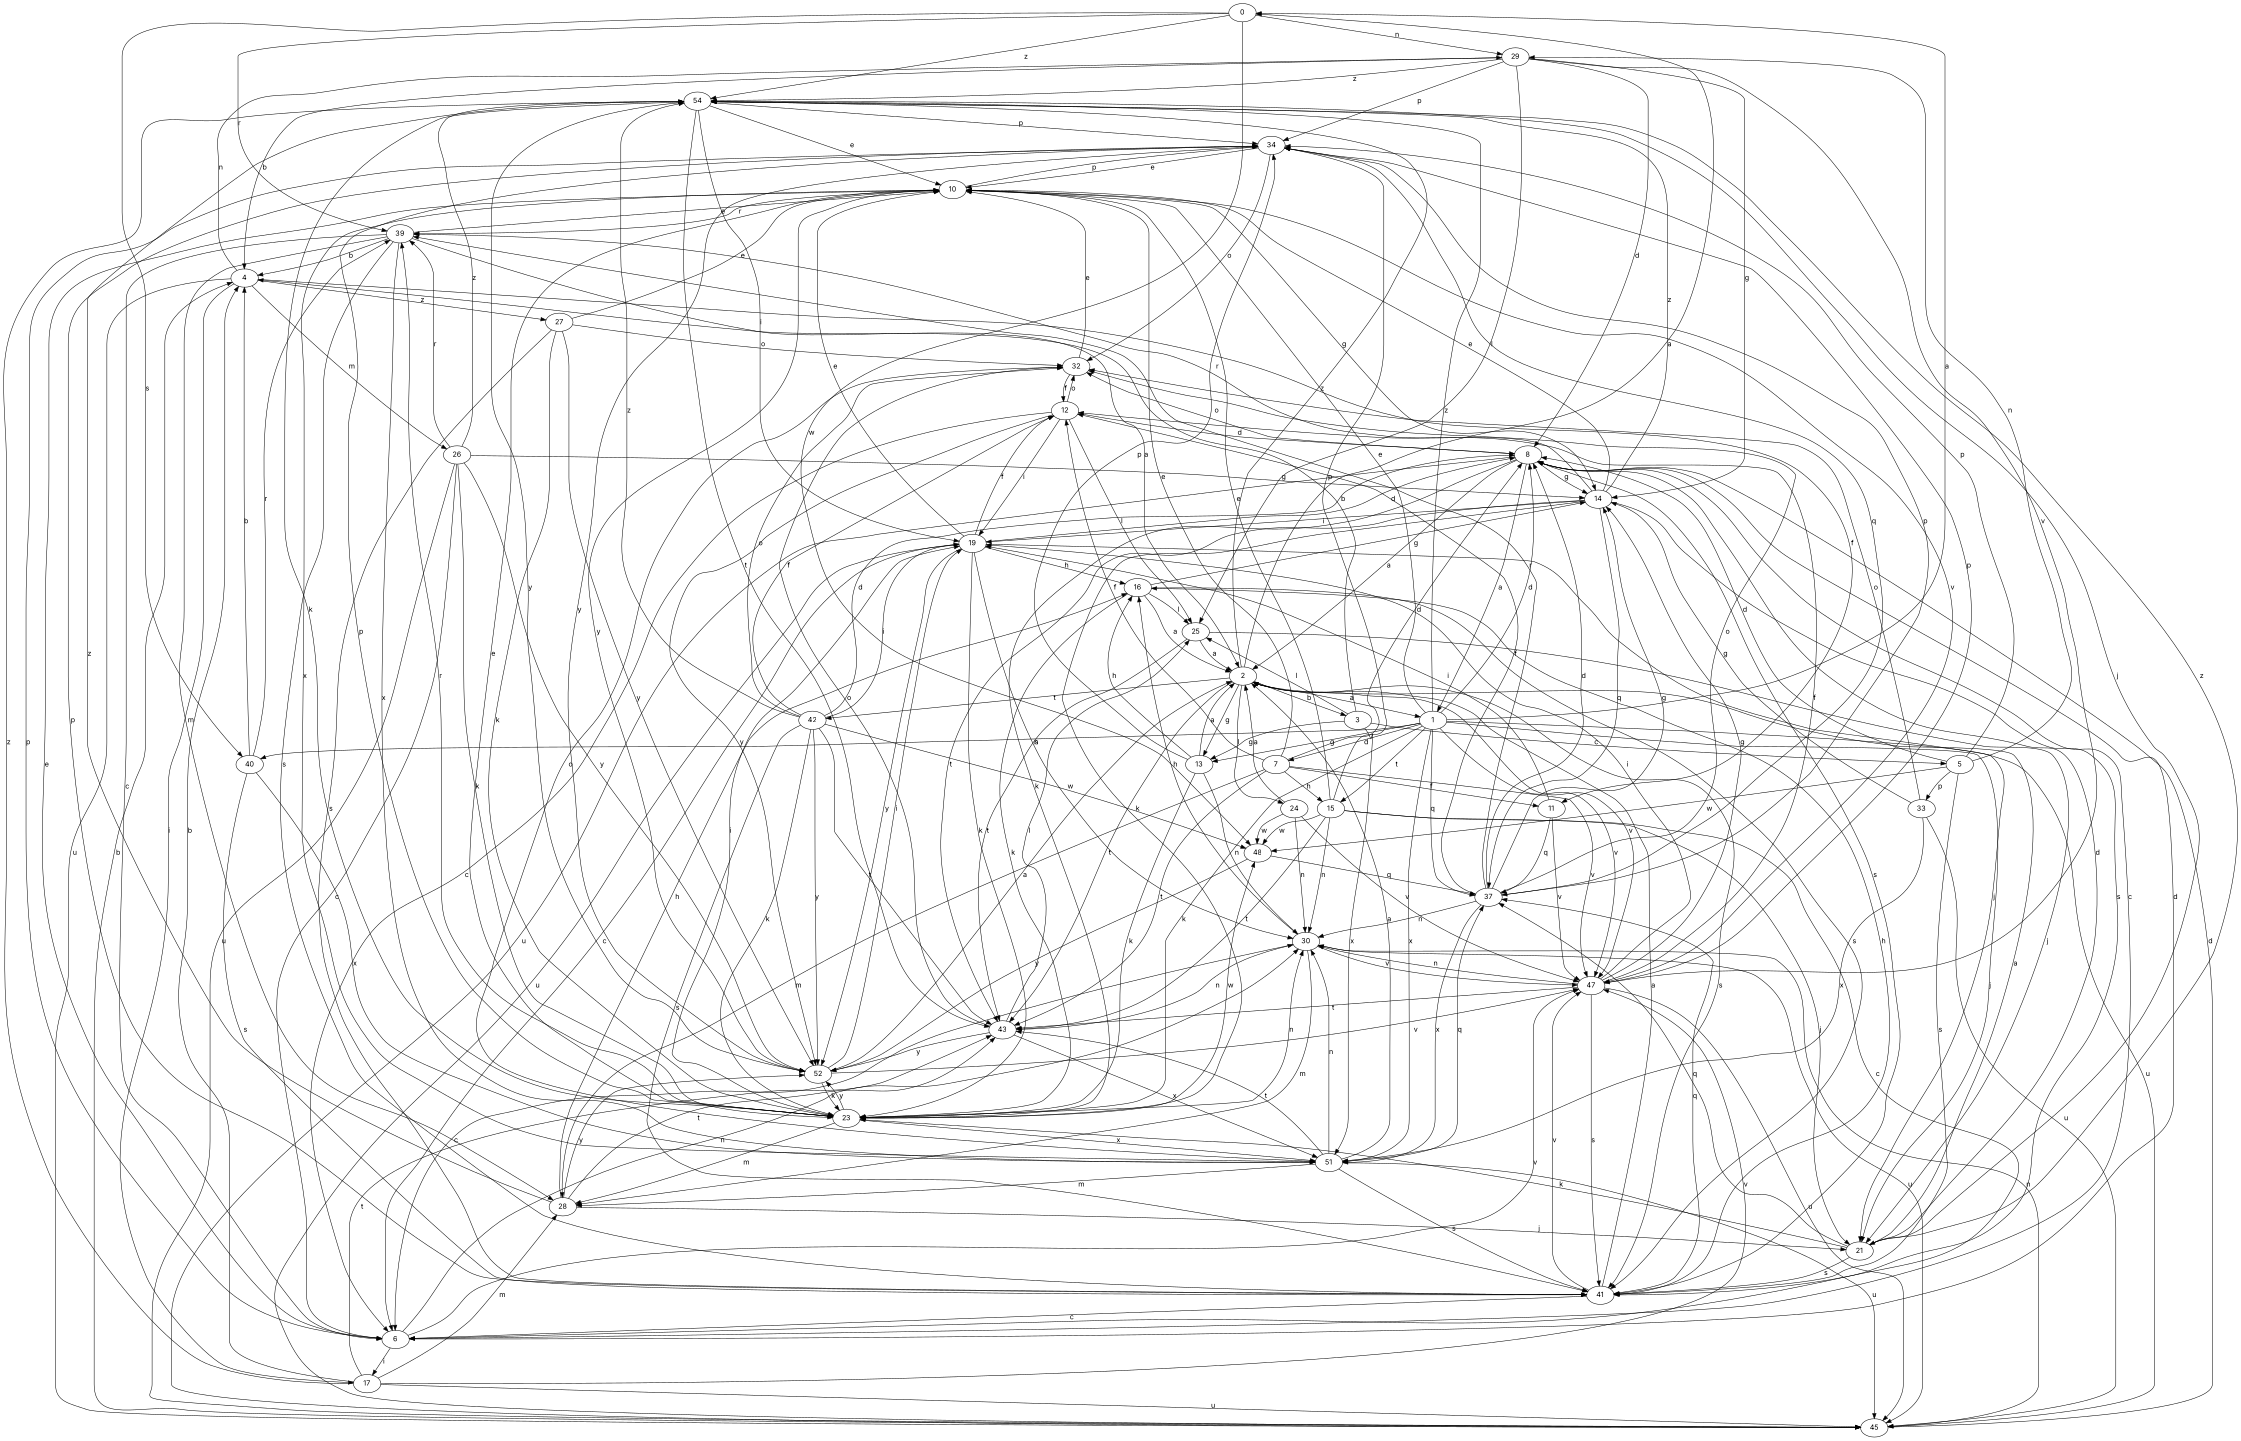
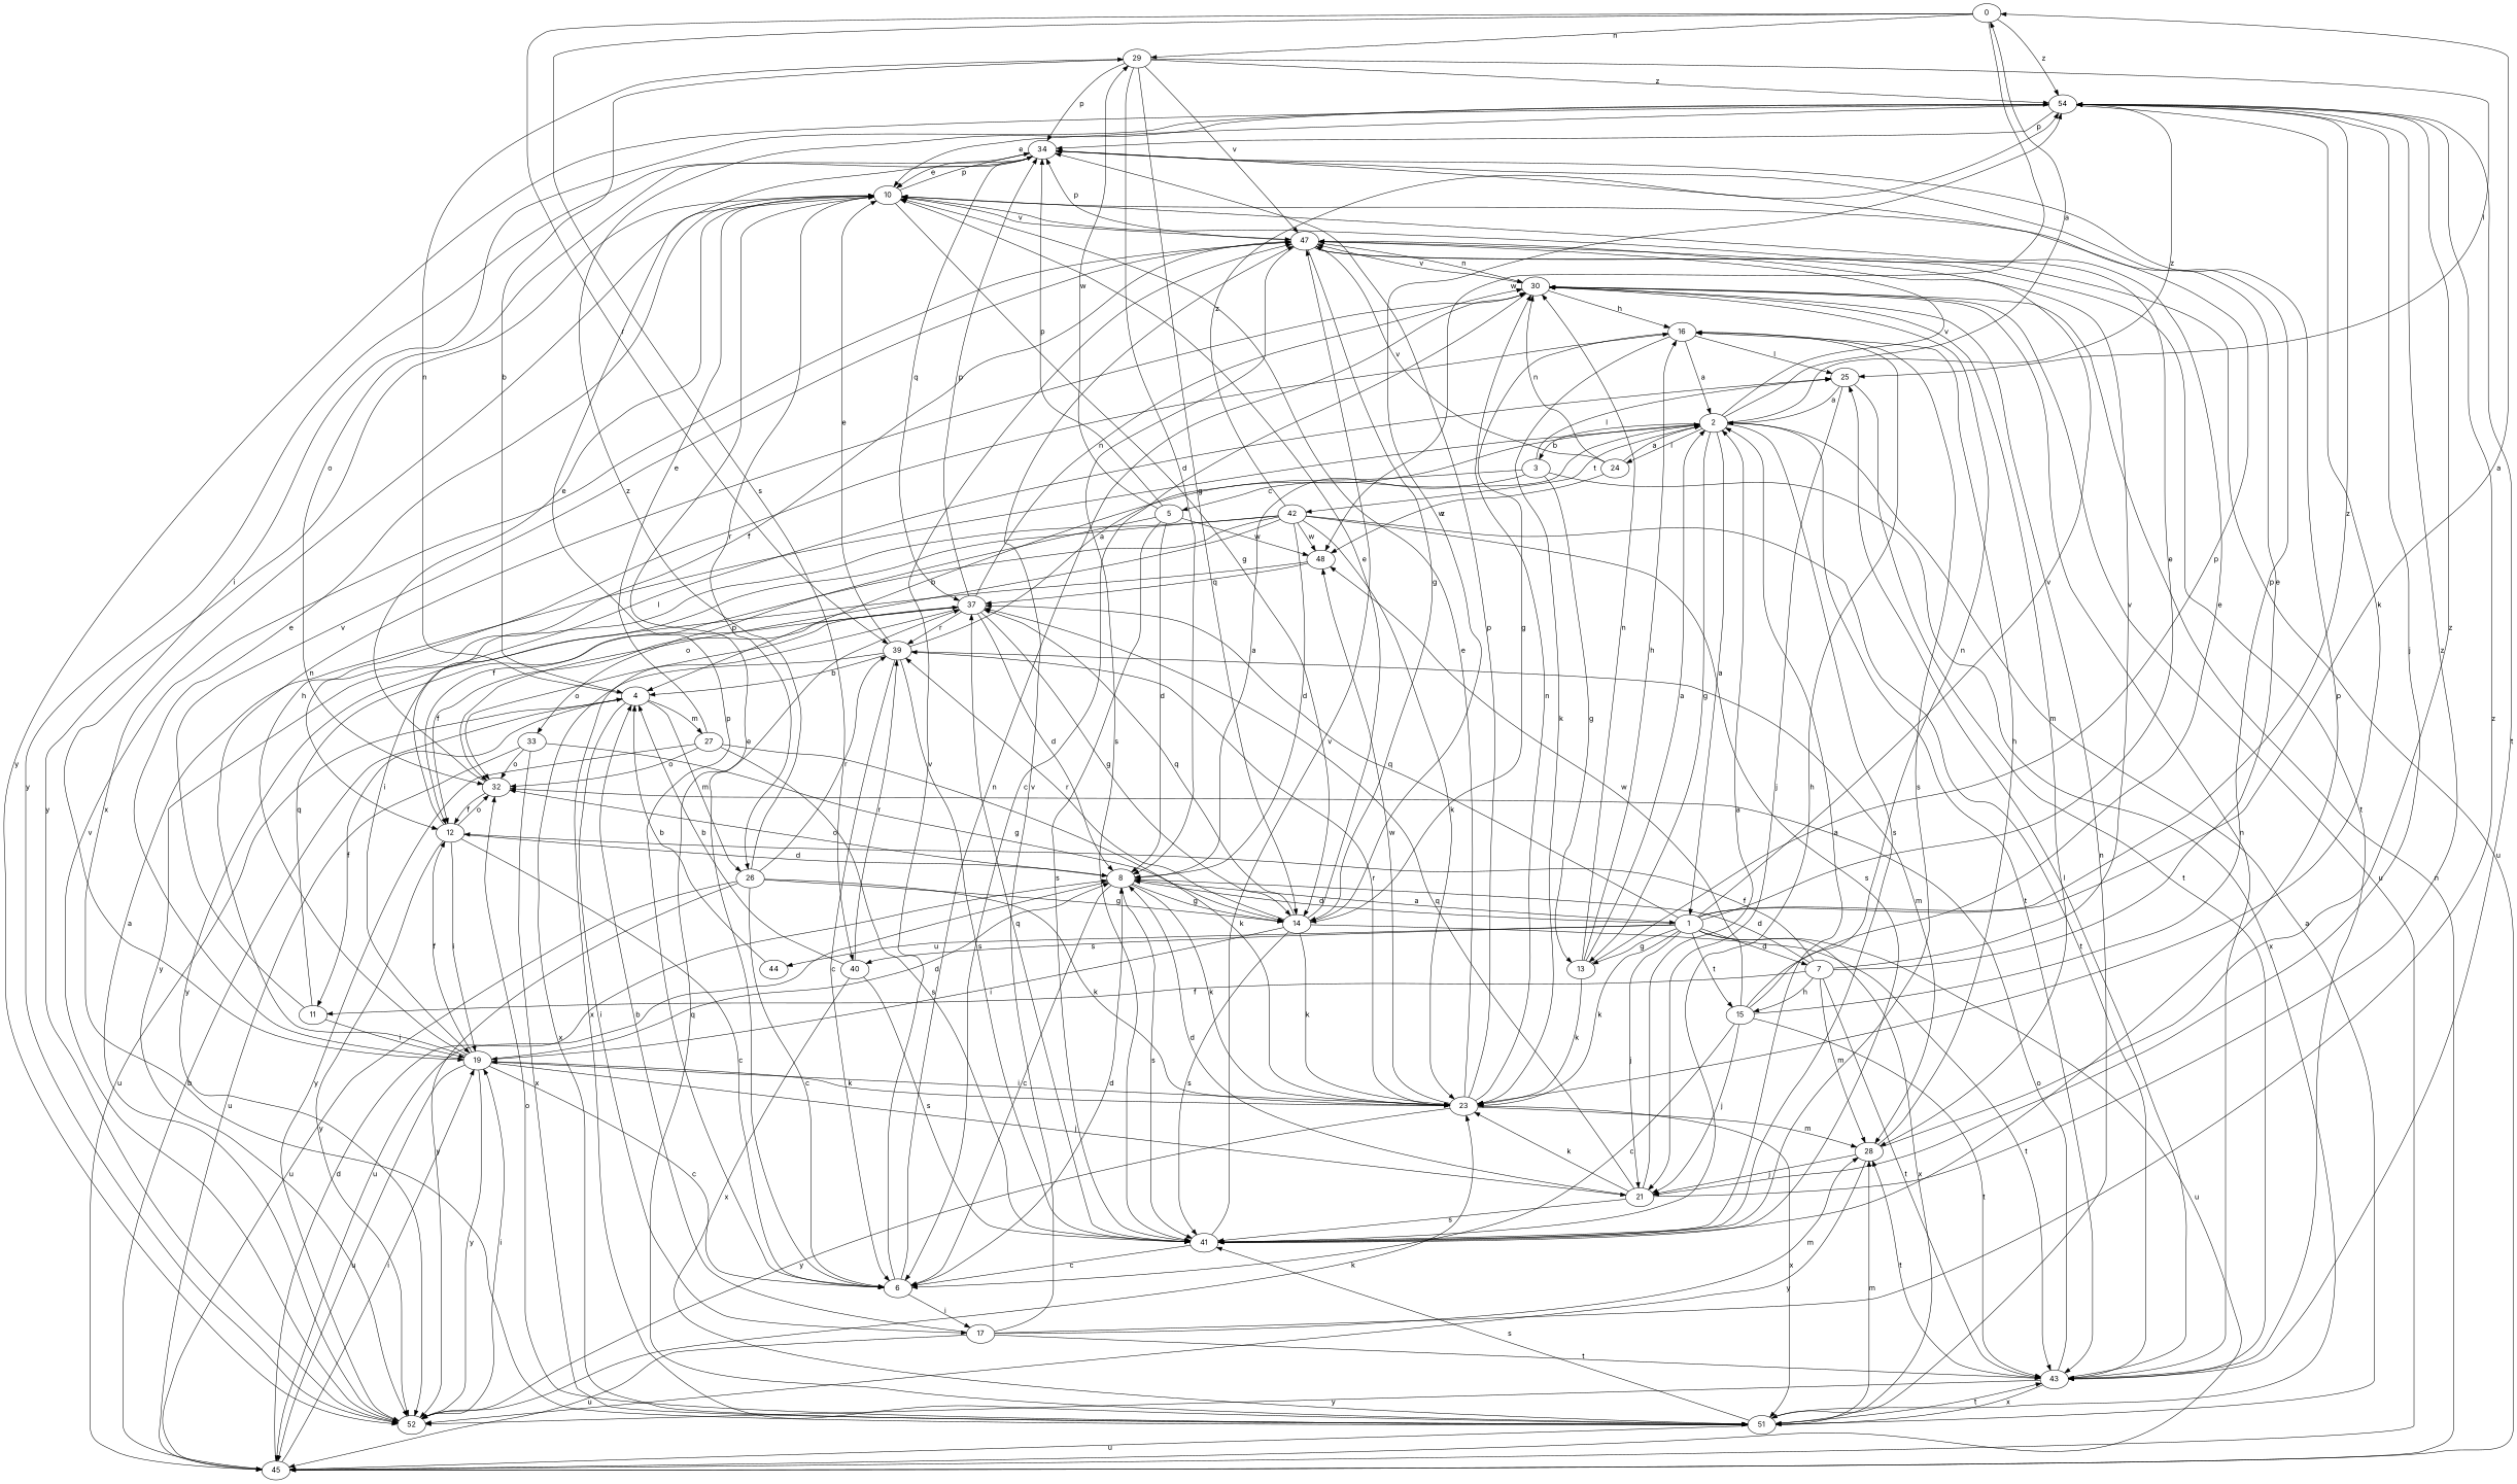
  strict digraph {
    fontname=Inter
    node [fontname=Inter]
    edge [fontname=Inter]
    0
    29
    39
    40
    48
    54
    8
    47
    4
    25
    34
    14
    10
    51
    2
    41
    6
    28
    37
    52
    21
    23
    43
    19
    1
    7
    13
    15
+   44
    45
    11
    12
    32
    30
    16
    3
    24
    42
    5
    17
    26
    27
    33
    0 -> 29 [label=n]
    0 -> 39 [label=r]
    0 -> 40 [label=s]
    0 -> 48 [label=w]
    0 -> 54 [label=z]
    29 -> 54 [label=z]
    29 -> 8 [label=d]
    29 -> 47 [label=v]
    29 -> 4 [label=b]
    29 -> 25 [label=l]
    29 -> 34 [label=p]
    29 -> 14 [label=g]
    39 -> 4 [label=b]
    39 -> 10 [label=e]
    39 -> 51 [label=x]
    39 -> 2 [label=a]
    39 -> 41 [label=s]
    39 -> 6 [label=c]
    39 -> 28 [label=m]
    40 -> 39 [label=r]
    40 -> 4 [label=b]
    40 -> 51 [label=x]
    40 -> 41 [label=s]
    48 -> 37 [label=q]
    48 -> 52 [label=y]
    54 -> 34 [label=p]
    54 -> 10 [label=e]
    54 -> 52 [label=y]
    54 -> 21 [label=j]
    54 -> 23 [label=k]
    54 -> 43 [label=t]
    54 -> 19 [label=i]
    8 -> 14 [label=g]
    8 -> 2 [label=a]
    8 -> 41 [label=s]
    8 -> 6 [label=c]
    8 -> 23 [label=k]
    8 -> 1 [label=a]
    8 -> 45 [label=u]
    8 -> 32 [label=o]
    47 -> 34 [label=p]
    47 -> 14 [label=g]
    47 -> 41 [label=s]
    47 -> 43 [label=t]
    47 -> 45 [label=u]
    47 -> 12 [label=f]
    47 -> 30 [label=n]
    4 -> 29 [label=n]
    4 -> 45 [label=u]
    4 -> 11 [label=f]
    4 -> 17 [label=i]
    4 -> 26 [label=m]
-   4 -> 27 [label=z]
+   4 -> 27 [label=m]
    25 -> 2 [label=a]
    25 -> 21 [label=j]
    25 -> 43 [label=t]
    34 -> 10 [label=e]
    34 -> 37 [label=q]
    34 -> 52 [label=y]
    34 -> 32 [label=o]
    14 -> 39 [label=r]
    14 -> 54 [label=z]
    14 -> 10 [label=e]
    14 -> 41 [label=s]
    14 -> 37 [label=q]
    14 -> 23 [label=k]
    14 -> 43 [label=t]
    14 -> 19 [label=i]
-   10 -> 39 [label=r]
+   10 -> 26 [label=r]
    10 -> 47 [label=v]
    10 -> 34 [label=p]
    10 -> 14 [label=g]
    10 -> 51 [label=x]
    10 -> 52 [label=y]
    51 -> 2 [label=a]
    51 -> 41 [label=s]
    51 -> 28 [label=m]
    51 -> 37 [label=q]
    51 -> 43 [label=t]
    51 -> 45 [label=u]
    51 -> 32 [label=o]
    51 -> 30 [label=n]
    2 -> 0 [label=a]
    2 -> 54 [label=z]
    2 -> 47 [label=v]
    2 -> 41 [label=s]
    2 -> 43 [label=t]
    2 -> 1 [label=a]
    2 -> 13 [label=g]
    2 -> 3 [label=b]
    2 -> 24 [label=l]
    2 -> 42 [label=t]
    41 -> 47 [label=v]
    41 -> 34 [label=p]
    41 -> 2 [label=a]
    41 -> 6 [label=c]
    41 -> 37 [label=q]
    41 -> 16 [label=h]
    6 -> 8 [label=d]
    6 -> 47 [label=v]
    6 -> 34 [label=p]
    6 -> 10 [label=e]
    6 -> 30 [label=n]
    6 -> 17 [label=i]
    28 -> 54 [label=z]
    28 -> 52 [label=y]
    28 -> 21 [label=j]
-   28 -> 43 [label=t]
+   43 -> 28 [label=t]
    28 -> 16 [label=h]
    37 -> 39 [label=r]
    37 -> 8 [label=d]
    37 -> 34 [label=p]
    37 -> 14 [label=g]
    37 -> 51 [label=x]
    37 -> 12 [label=f]
    37 -> 32 [label=o]
    37 -> 30 [label=n]
    52 -> 47 [label=v]
    52 -> 2 [label=a]
    52 -> 23 [label=k]
    52 -> 19 [label=i]
    21 -> 54 [label=z]
    21 -> 8 [label=d]
    21 -> 2 [label=a]
    21 -> 41 [label=s]
    21 -> 37 [label=q]
    21 -> 23 [label=k]
    23 -> 39 [label=r]
    23 -> 48 [label=w]
    23 -> 34 [label=p]
    23 -> 10 [label=e]
    23 -> 51 [label=x]
    23 -> 28 [label=m]
    23 -> 52 [label=y]
    23 -> 19 [label=i]
    23 -> 30 [label=n]
    43 -> 25 [label=l]
    43 -> 51 [label=x]
    43 -> 52 [label=y]
    43 -> 32 [label=o]
    43 -> 30 [label=n]
    19 -> 8 [label=d]
    19 -> 10 [label=e]
    19 -> 6 [label=c]
    19 -> 52 [label=y]
    19 -> 21 [label=j]
    19 -> 23 [label=k]
    19 -> 45 [label=u]
    19 -> 12 [label=f]
    19 -> 30 [label=n]
    19 -> 16 [label=h]
    1 -> 0 [label=a]
    1 -> 40 [label=s]
    1 -> 54 [label=z]
    1 -> 8 [label=d]
    1 -> 47 [label=v]
    1 -> 10 [label=e]
    1 -> 51 [label=x]
    1 -> 37 [label=q]
    1 -> 21 [label=j]
    1 -> 23 [label=k]
    1 -> 7 [label=d]
    1 -> 13 [label=g]
    1 -> 15 [label=t]
+   1 -> 44 [label=u]
    1 -> 45 [label=u]
    7 -> 8 [label=d]
    7 -> 47 [label=v]
    7 -> 10 [label=e]
    7 -> 28 [label=m]
    7 -> 43 [label=t]
    7 -> 15 [label=h]
    7 -> 11 [label=f]
    7 -> 12 [label=f]
    13 -> 34 [label=p]
    13 -> 2 [label=a]
    13 -> 23 [label=k]
    13 -> 30 [label=n]
    13 -> 16 [label=h]
    15 -> 48 [label=w]
    15 -> 34 [label=p]
    15 -> 10 [label=e]
    15 -> 6 [label=c]
    15 -> 21 [label=j]
    15 -> 43 [label=t]
    15 -> 30 [label=n]
+   44 -> 4 [label=b]
    45 -> 8 [label=d]
    45 -> 4 [label=b]
-   47 -> 19 [label=i]
+   45 -> 19 [label=i]
    45 -> 30 [label=n]
    11 -> 47 [label=v]
    11 -> 37 [label=q]
    11 -> 19 [label=i]
    12 -> 8 [label=d]
    12 -> 25 [label=l]
    12 -> 6 [label=c]
    12 -> 52 [label=y]
    12 -> 19 [label=i]
    12 -> 32 [label=o]
    32 -> 10 [label=e]
    32 -> 12 [label=f]
    30 -> 47 [label=v]
    30 -> 6 [label=c]
    30 -> 28 [label=m]
    30 -> 45 [label=u]
    30 -> 16 [label=h]
    16 -> 25 [label=l]
    16 -> 14 [label=g]
    16 -> 2 [label=a]
    16 -> 41 [label=s]
    16 -> 23 [label=k]
    3 -> 4 [label=b]
    3 -> 25 [label=l]
    3 -> 51 [label=x]
    3 -> 13 [label=g]
    3 -> 5 [label=c]
    24 -> 48 [label=w]
    24 -> 47 [label=v]
    24 -> 2 [label=a]
    24 -> 30 [label=n]
    42 -> 48 [label=w]
    42 -> 54 [label=z]
    42 -> 8 [label=d]
    42 -> 41 [label=s]
    42 -> 52 [label=y]
    42 -> 23 [label=k]
    42 -> 43 [label=t]
    42 -> 19 [label=i]
    42 -> 12 [label=f]
    42 -> 32 [label=o]
-   5 -> 29 [label=n]
+   5 -> 29 [label=w]
    5 -> 48 [label=w]
    5 -> 8 [label=d]
    5 -> 34 [label=p]
    5 -> 41 [label=s]
    5 -> 33 [label=p]
    17 -> 54 [label=z]
    17 -> 47 [label=v]
    17 -> 4 [label=b]
    17 -> 28 [label=m]
    17 -> 43 [label=t]
    17 -> 45 [label=u]
    26 -> 39 [label=r]
    26 -> 54 [label=z]
    26 -> 14 [label=g]
    26 -> 6 [label=c]
    26 -> 52 [label=y]
    26 -> 23 [label=k]
    26 -> 45 [label=u]
    27 -> 10 [label=e]
    27 -> 41 [label=s]
    27 -> 52 [label=y]
    27 -> 23 [label=k]
    27 -> 32 [label=o]
    33 -> 14 [label=g]
    33 -> 51 [label=x]
    33 -> 45 [label=u]
    33 -> 32 [label=o]
  }
